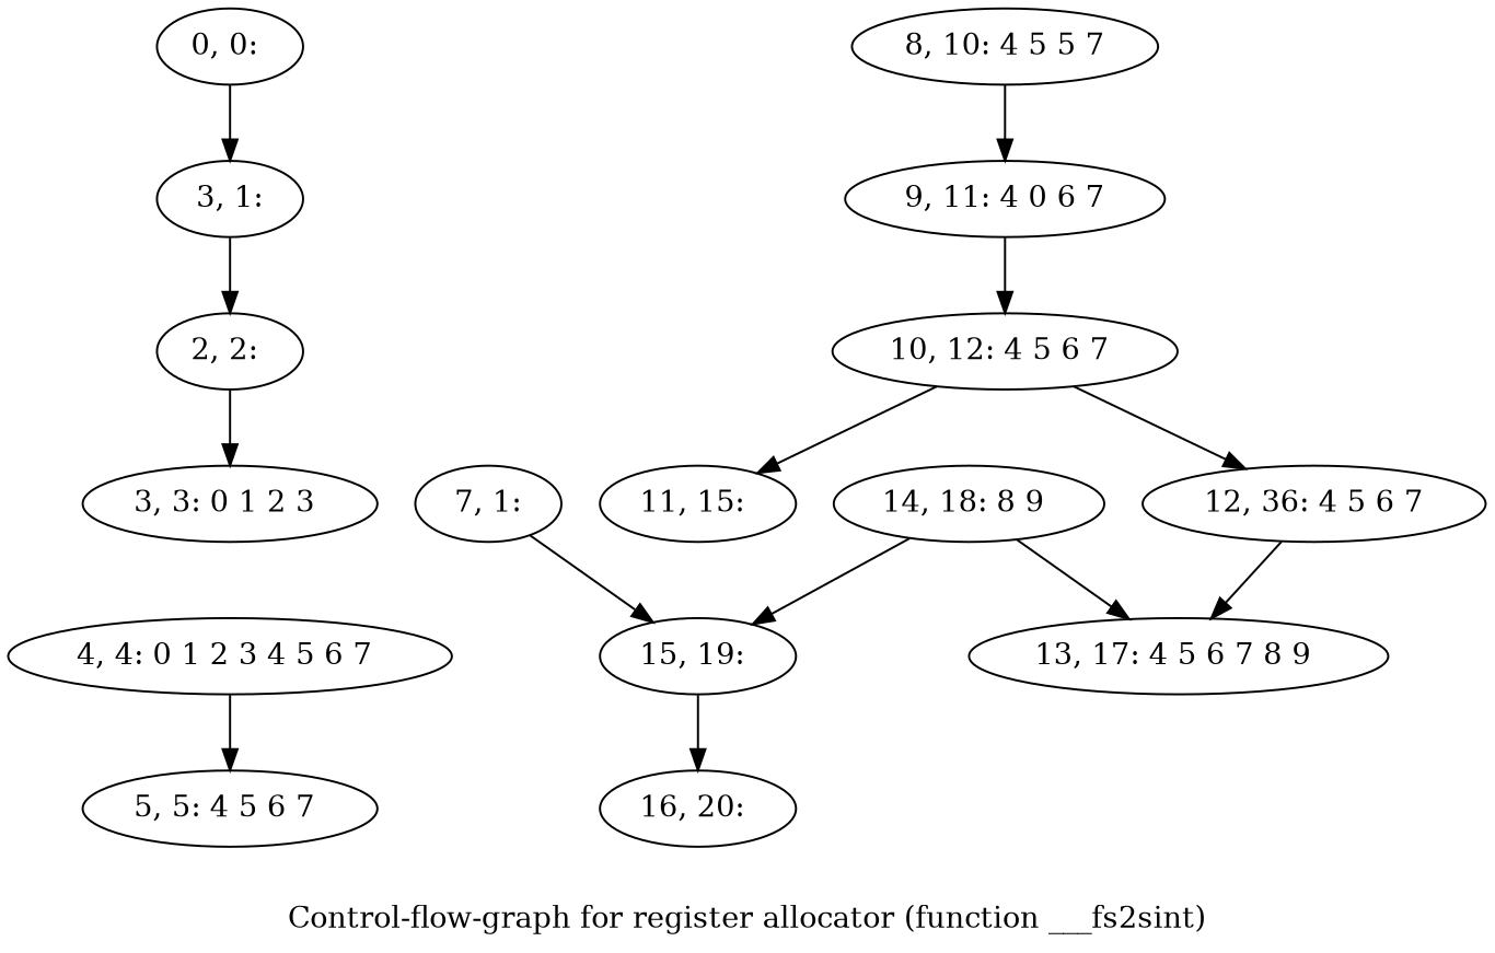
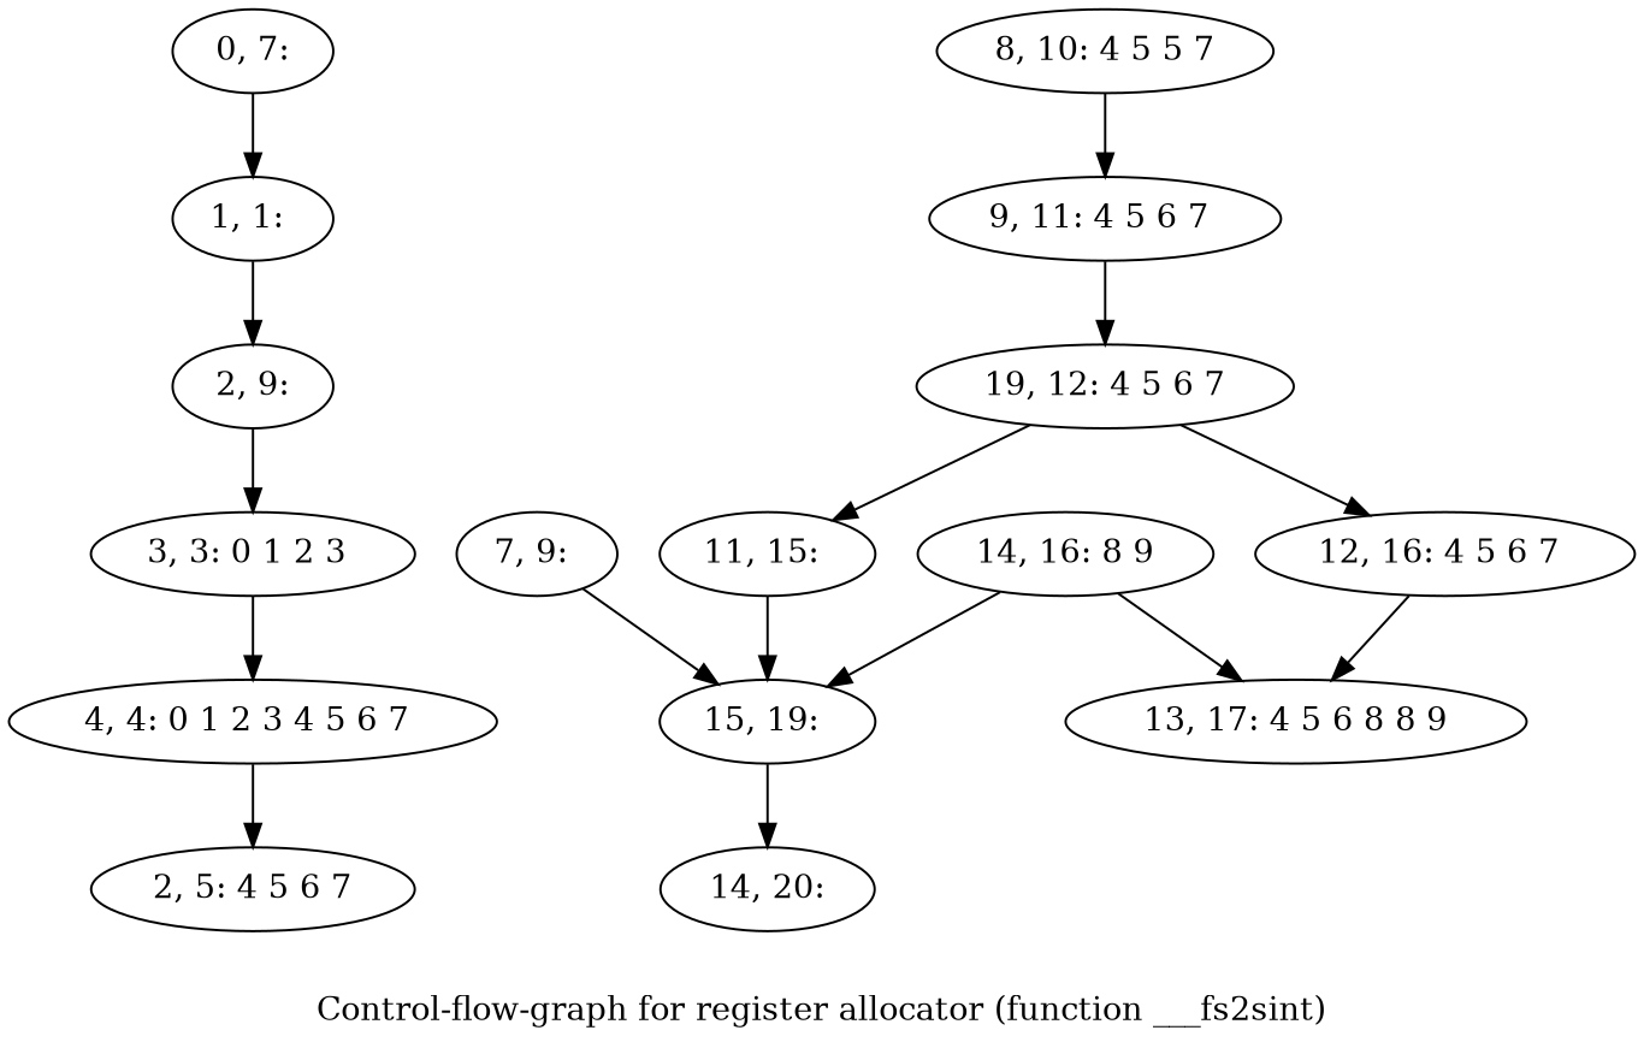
  digraph {
    label="Control-flow-graph for register allocator (function ___fs2sint)"
-   n1 [label="0, 0: "]
-   n2 [label="3, 1:"]
-   n3 [label="2, 2: "]
+   n1 [label="0, 7:"]
+   n2 [label="1, 1: "]
+   n3 [label="2, 9:"]
    n4 [label="3, 3: 0 1 2 3 "]
    n5 [label="4, 4: 0 1 2 3 4 5 6 7 "]
-   n6 [label="5, 5: 4 5 6 7 "]
-   n7 [label="7, 1:"]
+   n6 [label="2, 5: 4 5 6 7"]
+   n7 [label="7, 9: "]
    n8 [label="15, 19: "]
    n9 [label="8, 10: 4 5 5 7"]
-   n10 [label="9, 11: 4 0 6 7"]
-   n11 [label="16, 20: "]
-   n12 [label="10, 12: 4 5 6 7 "]
+   n10 [label="9, 11: 4 5 6 7 "]
+   n11 [label="14, 20:"]
+   n12 [label="19, 12: 4 5 6 7"]
    n13 [label="11, 15: "]
-   n14 [label="12, 36: 4 5 6 7"]
-   n15 [label="13, 17: 4 5 6 7 8 9 "]
-   n16 [label="14, 18: 8 9 "]
+   n14 [label="12, 16: 4 5 6 7 "]
+   n15 [label="13, 17: 4 5 6 8 8 9"]
+   n16 [label="14, 16: 8 9"]
    n1 -> n2
    n2 -> n3
    n3 -> n4
+   n4 -> n5
    n5 -> n6
    n7 -> n8
    n8 -> n11
    n9 -> n10
    n10 -> n12
    n12 -> n13
    n12 -> n14
+   n13 -> n8
    n14 -> n15
    n16 -> n8
    n16 -> n15
  }
